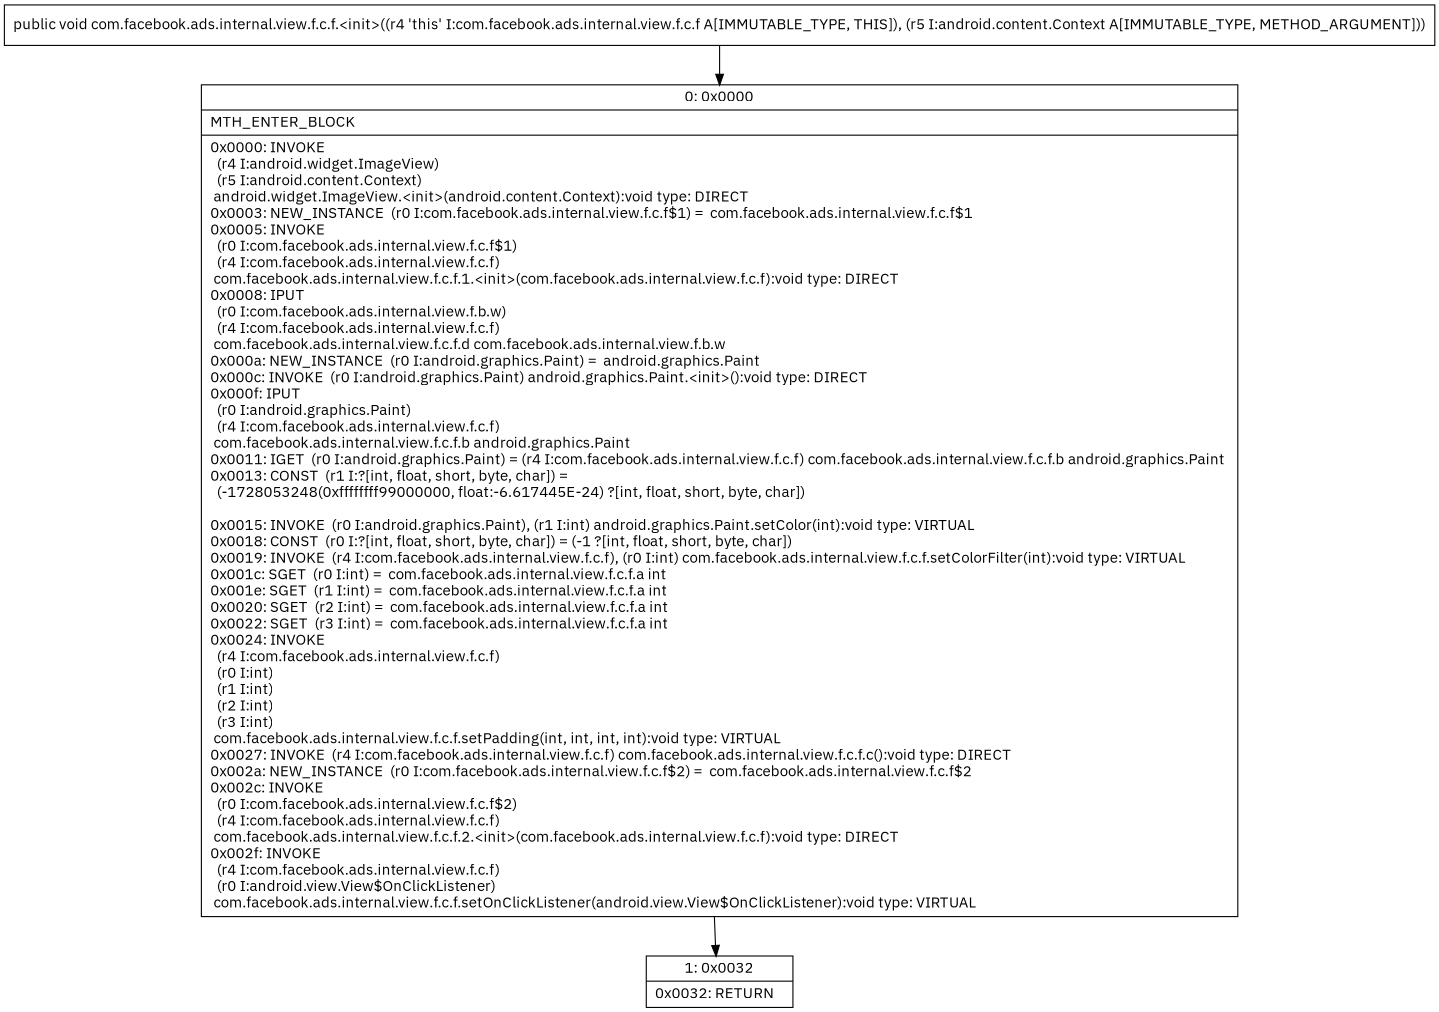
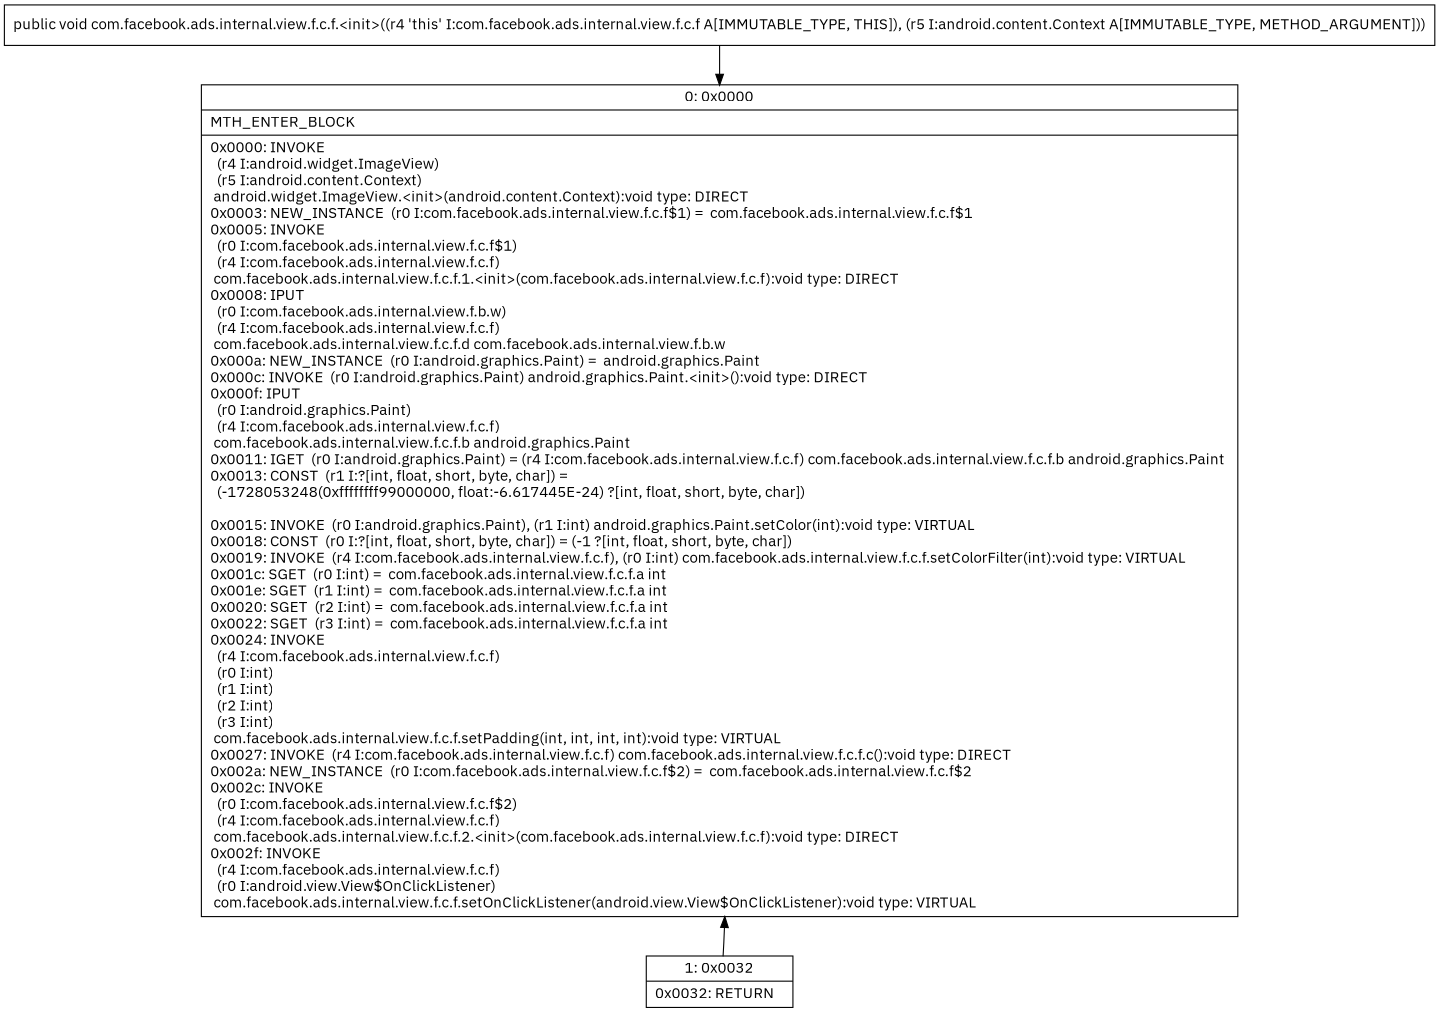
  digraph {
    fontname="IBM Plex Sans"
    node [shape=record fontname="IBM Plex Sans"]
    edge [fontname="IBM Plex Sans"]
    n1 [label="{0\:\ 0x0000|MTH_ENTER_BLOCK\l|0x0000: INVOKE  \l  (r4 I:android.widget.ImageView)\l  (r5 I:android.content.Context)\l android.widget.ImageView.\<init\>(android.content.Context):void type: DIRECT \l0x0003: NEW_INSTANCE  (r0 I:com.facebook.ads.internal.view.f.c.f$1) =  com.facebook.ads.internal.view.f.c.f$1 \l0x0005: INVOKE  \l  (r0 I:com.facebook.ads.internal.view.f.c.f$1)\l  (r4 I:com.facebook.ads.internal.view.f.c.f)\l com.facebook.ads.internal.view.f.c.f.1.\<init\>(com.facebook.ads.internal.view.f.c.f):void type: DIRECT \l0x0008: IPUT  \l  (r0 I:com.facebook.ads.internal.view.f.b.w)\l  (r4 I:com.facebook.ads.internal.view.f.c.f)\l com.facebook.ads.internal.view.f.c.f.d com.facebook.ads.internal.view.f.b.w \l0x000a: NEW_INSTANCE  (r0 I:android.graphics.Paint) =  android.graphics.Paint \l0x000c: INVOKE  (r0 I:android.graphics.Paint) android.graphics.Paint.\<init\>():void type: DIRECT \l0x000f: IPUT  \l  (r0 I:android.graphics.Paint)\l  (r4 I:com.facebook.ads.internal.view.f.c.f)\l com.facebook.ads.internal.view.f.c.f.b android.graphics.Paint \l0x0011: IGET  (r0 I:android.graphics.Paint) = (r4 I:com.facebook.ads.internal.view.f.c.f) com.facebook.ads.internal.view.f.c.f.b android.graphics.Paint \l0x0013: CONST  (r1 I:?[int, float, short, byte, char]) = \l  (\-1728053248(0xffffffff99000000, float:\-6.617445E\-24) ?[int, float, short, byte, char])\l \l0x0015: INVOKE  (r0 I:android.graphics.Paint), (r1 I:int) android.graphics.Paint.setColor(int):void type: VIRTUAL \l0x0018: CONST  (r0 I:?[int, float, short, byte, char]) = (\-1 ?[int, float, short, byte, char]) \l0x0019: INVOKE  (r4 I:com.facebook.ads.internal.view.f.c.f), (r0 I:int) com.facebook.ads.internal.view.f.c.f.setColorFilter(int):void type: VIRTUAL \l0x001c: SGET  (r0 I:int) =  com.facebook.ads.internal.view.f.c.f.a int \l0x001e: SGET  (r1 I:int) =  com.facebook.ads.internal.view.f.c.f.a int \l0x0020: SGET  (r2 I:int) =  com.facebook.ads.internal.view.f.c.f.a int \l0x0022: SGET  (r3 I:int) =  com.facebook.ads.internal.view.f.c.f.a int \l0x0024: INVOKE  \l  (r4 I:com.facebook.ads.internal.view.f.c.f)\l  (r0 I:int)\l  (r1 I:int)\l  (r2 I:int)\l  (r3 I:int)\l com.facebook.ads.internal.view.f.c.f.setPadding(int, int, int, int):void type: VIRTUAL \l0x0027: INVOKE  (r4 I:com.facebook.ads.internal.view.f.c.f) com.facebook.ads.internal.view.f.c.f.c():void type: DIRECT \l0x002a: NEW_INSTANCE  (r0 I:com.facebook.ads.internal.view.f.c.f$2) =  com.facebook.ads.internal.view.f.c.f$2 \l0x002c: INVOKE  \l  (r0 I:com.facebook.ads.internal.view.f.c.f$2)\l  (r4 I:com.facebook.ads.internal.view.f.c.f)\l com.facebook.ads.internal.view.f.c.f.2.\<init\>(com.facebook.ads.internal.view.f.c.f):void type: DIRECT \l0x002f: INVOKE  \l  (r4 I:com.facebook.ads.internal.view.f.c.f)\l  (r0 I:android.view.View$OnClickListener)\l com.facebook.ads.internal.view.f.c.f.setOnClickListener(android.view.View$OnClickListener):void type: VIRTUAL \l}"]
    n2 [label="{1\:\ 0x0032|0x0032: RETURN   \l}"]
    n3 [label="{public void com.facebook.ads.internal.view.f.c.f.\<init\>((r4 'this' I:com.facebook.ads.internal.view.f.c.f A[IMMUTABLE_TYPE, THIS]), (r5 I:android.content.Context A[IMMUTABLE_TYPE, METHOD_ARGUMENT])) }"]
-   n1 -> n2
+   n2 -> n1
    n3 -> n1
  }
